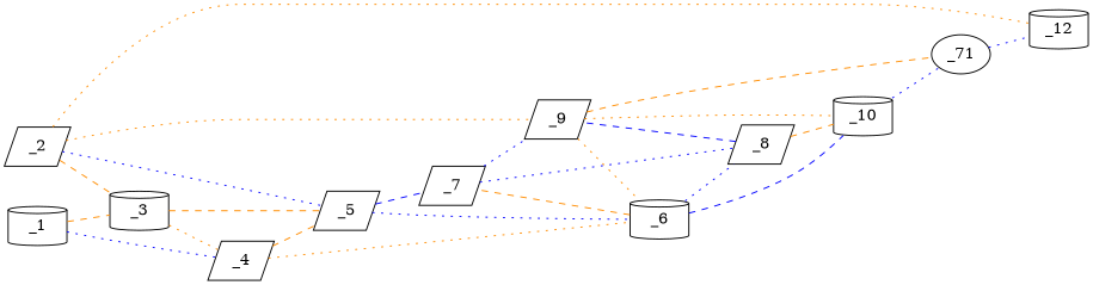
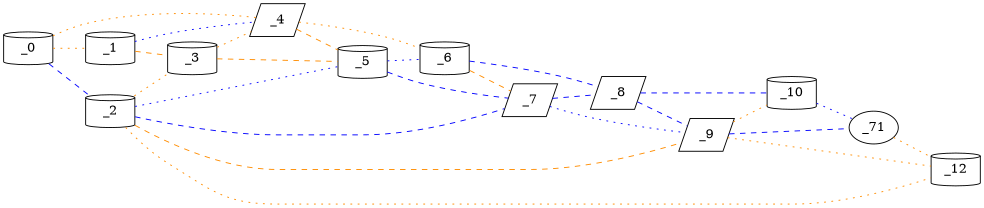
  graph {
    rankdir=LR
    node [shape=cylinder x=55]
    edge [color=darkorange style=dotted valence=2]
+   _0 [x=13 y=39]
    _1 [x=26 y=28]
-   _2 [shape=parallelogram x=29 y=46]
+   _2 [x=29 y=46]
    _4 [shape=parallelogram x=36 y=19]
    _3 [x=35 y=22]
-   _5 [shape=parallelogram x=48 y=25]
+   _5 [x=48 y=25]
    _7 [shape=parallelogram y=26]
    _9 [shape=parallelogram x=77 y=30]
    _12 [x=118 y=37]
    _6 [y=17]
    _8 [shape=parallelogram x=66 y=24]
    _10 [x=83 y=23]
    n13 [label=_71 shape=ellipse x=108 y=29]
+   _0 -- _1
+   _0 -- _2 [color=blue style=dashed valence=1]
+   _0 -- _4 [valence=1]
    _1 -- _4 [color=blue]
    _1 -- _3 [style=dashed]
-   _2 -- _3 [style=dashed]
+   _2 -- _3
    _2 -- _5 [color=blue valence=1]
-   _2 -- _9
+   _2 -- _7 [color=blue style=dashed valence=1]
+   _2 -- _9 [style=dashed]
    _2 -- _12 [valence=1]
    _4 -- _5 [style=dashed]
    _4 -- _6 [valence=1]
    _3 -- _4
    _3 -- _5 [style=dashed]
    _5 -- _7 [color=blue style=dashed]
    _5 -- _6 [color=blue]
    _7 -- _9 [color=blue]
-   _7 -- _8 [color=blue]
-   _9 -- _6 [valence=1]
+   _7 -- _8 [color=blue style=dashed]
+   _9 -- _12 [valence=1]
    _9 -- _10
-   _9 -- n13 [style=dashed valence=1]
+   _9 -- n13 [color=blue style=dashed valence=1]
    _6 -- _7 [style=dashed]
-   _6 -- _8 [color=blue]
-   _6 -- _10 [color=blue style=dashed valence=1]
+   _6 -- _8 [color=blue style=dashed]
    _8 -- _9 [color=blue style=dashed]
-   _8 -- _10 [style=dashed]
+   _8 -- _10 [color=blue style=dashed]
    _10 -- n13 [color=blue valence=1]
-   n13 -- _12 [color=blue valence=1]
+   n13 -- _12 [valence=1]
  }
